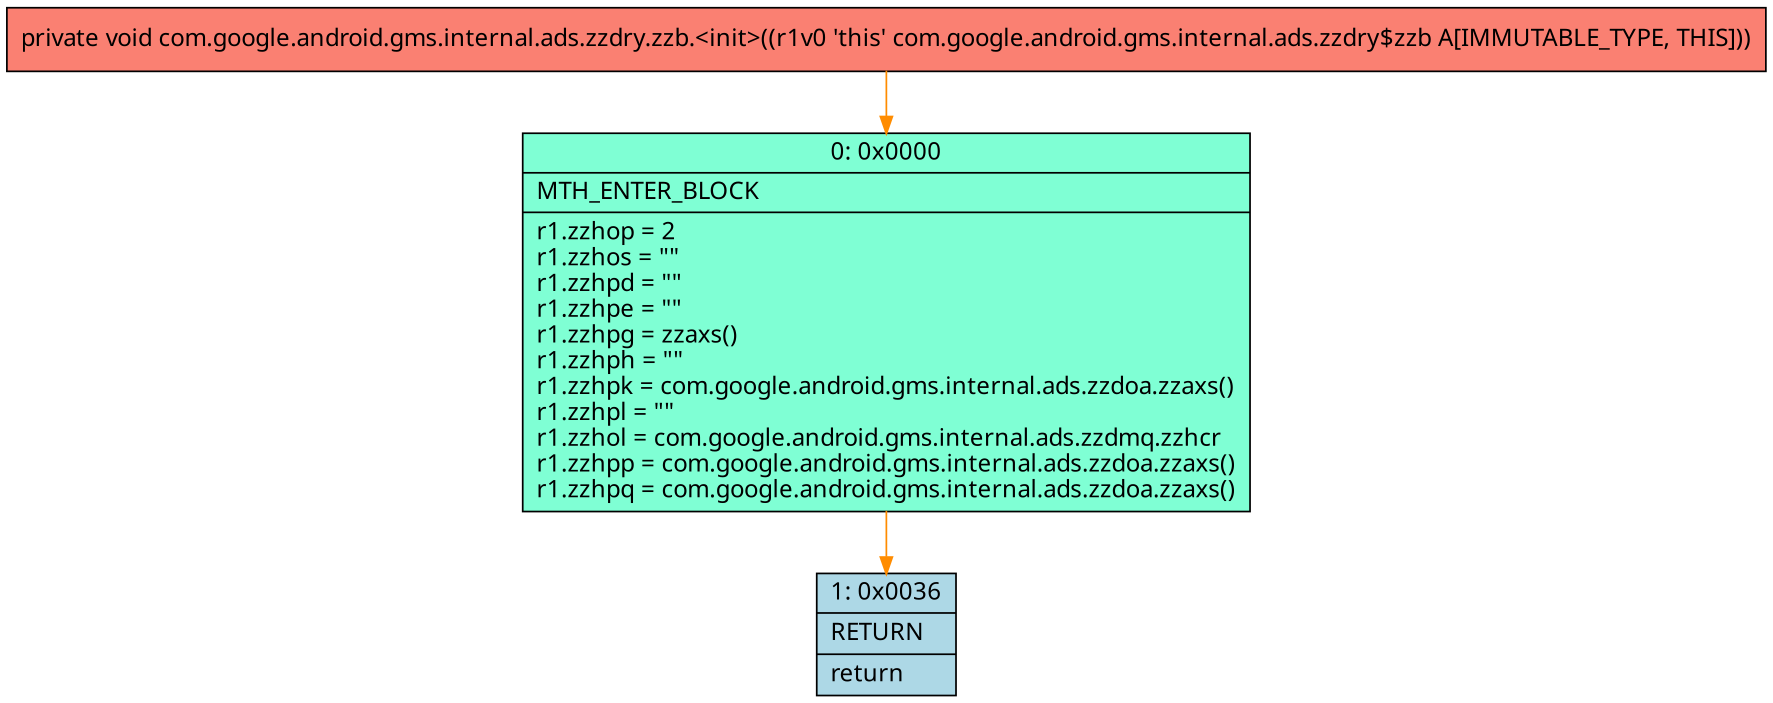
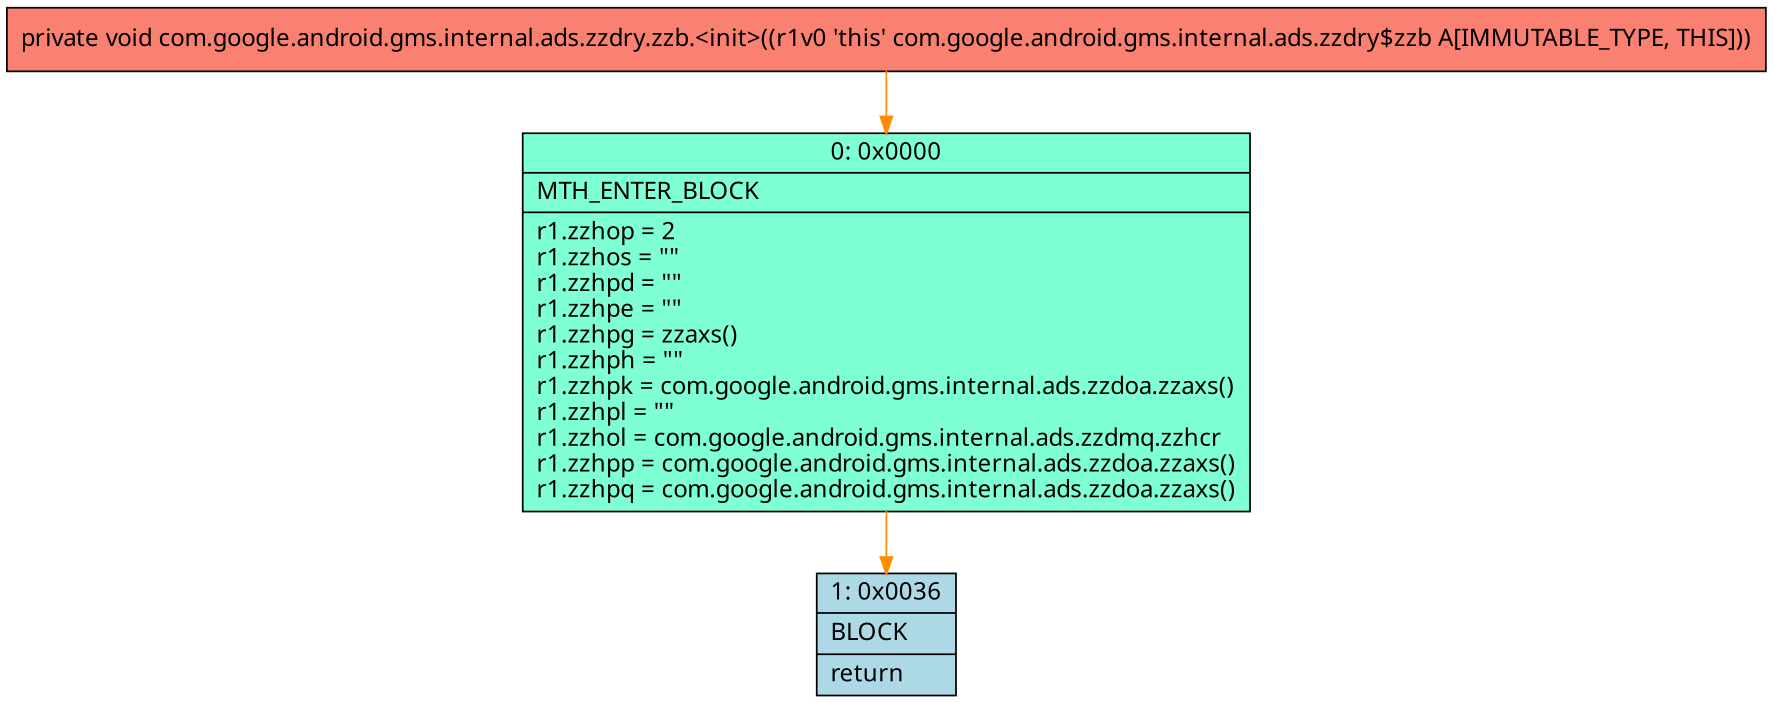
  digraph {
    fontname="Noto Sans"
    node [shape=record style=filled fontname="Noto Sans"]
    edge [color=darkorange fontname="Noto Sans"]
    n1 [label="{0\:\ 0x0000|MTH_ENTER_BLOCK\l|r1.zzhop = 2\lr1.zzhos = \"\"\lr1.zzhpd = \"\"\lr1.zzhpe = \"\"\lr1.zzhpg = zzaxs()\lr1.zzhph = \"\"\lr1.zzhpk = com.google.android.gms.internal.ads.zzdoa.zzaxs()\lr1.zzhpl = \"\"\lr1.zzhol = com.google.android.gms.internal.ads.zzdmq.zzhcr\lr1.zzhpp = com.google.android.gms.internal.ads.zzdoa.zzaxs()\lr1.zzhpq = com.google.android.gms.internal.ads.zzdoa.zzaxs()\l}" fillcolor=aquamarine]
-   n2 [label="{1\:\ 0x0036|RETURN\l|return\l}" fillcolor=lightblue]
+   n2 [label="{1\:\ 0x0036|BLOCK\l|return\l}" fillcolor=lightblue]
    n3 [label="{private void com.google.android.gms.internal.ads.zzdry.zzb.\<init\>((r1v0 'this' com.google.android.gms.internal.ads.zzdry$zzb A[IMMUTABLE_TYPE, THIS])) }" fillcolor=salmon]
    n1 -> n2
    n3 -> n1
  }
